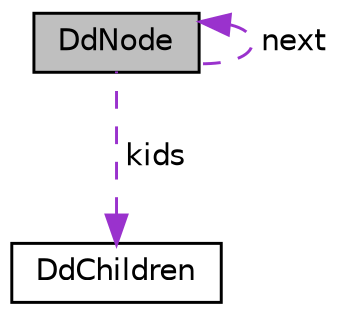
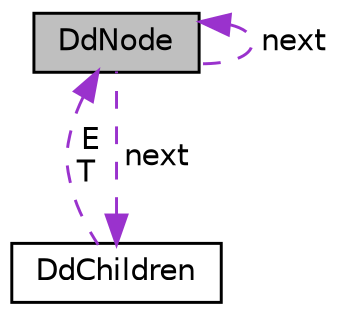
  digraph {
    node [color=black fontname=Helvetica fontsize=10 shape=record style=filled]
    edge [color=darkorchid3 dir=back fontname=Helvetica fontsize=10 labelfontname=Helvetica labelfontsize=10 style=dashed]
    n1 [fillcolor=grey75 fontcolor=black height=0.2 label=DdNode width=0.4]
    n2 [fillcolor=white height=0.2 label=DdChildren width=0.4]
    n1 -> n1 [label=" next"]
-   n2 -> n1 [label=" kids"]
+   n1 -> n2 [label=" E\nT"]
+   n2 -> n1 [label=" next"]
  }
